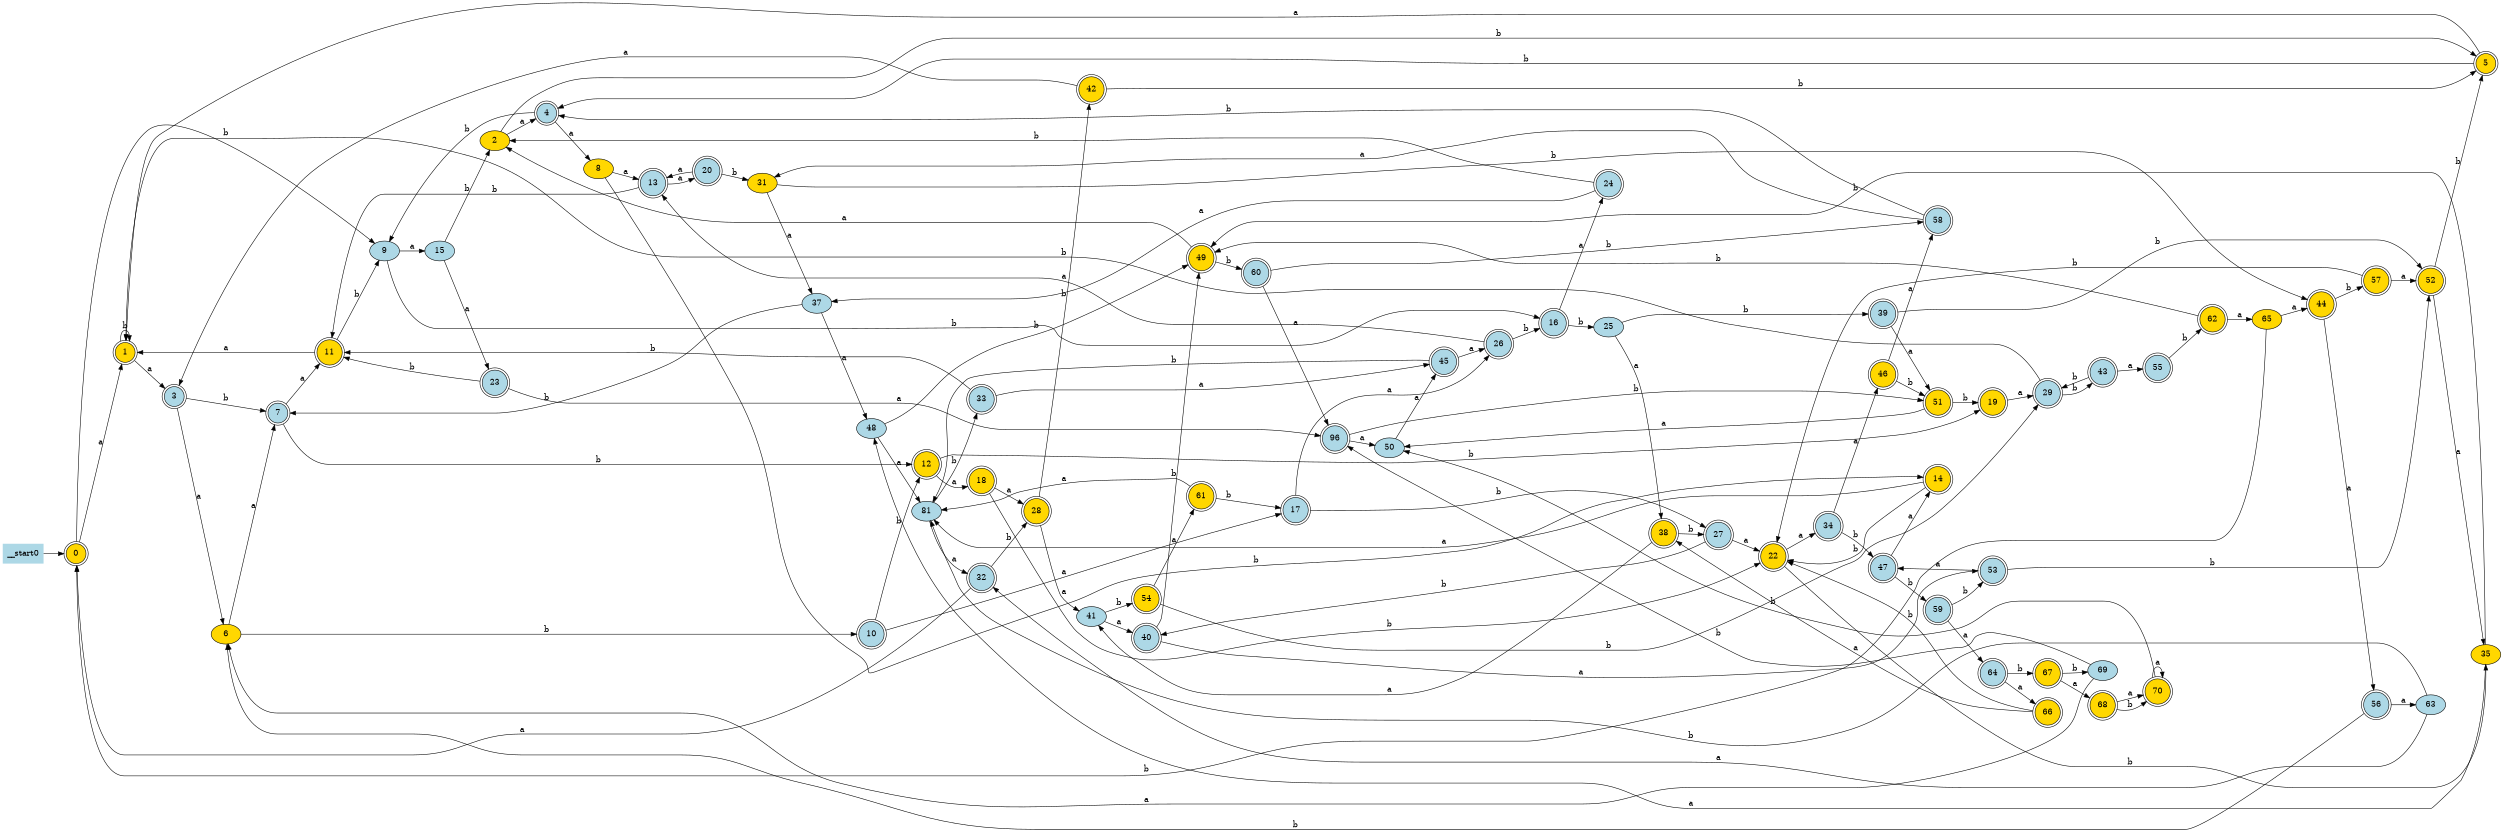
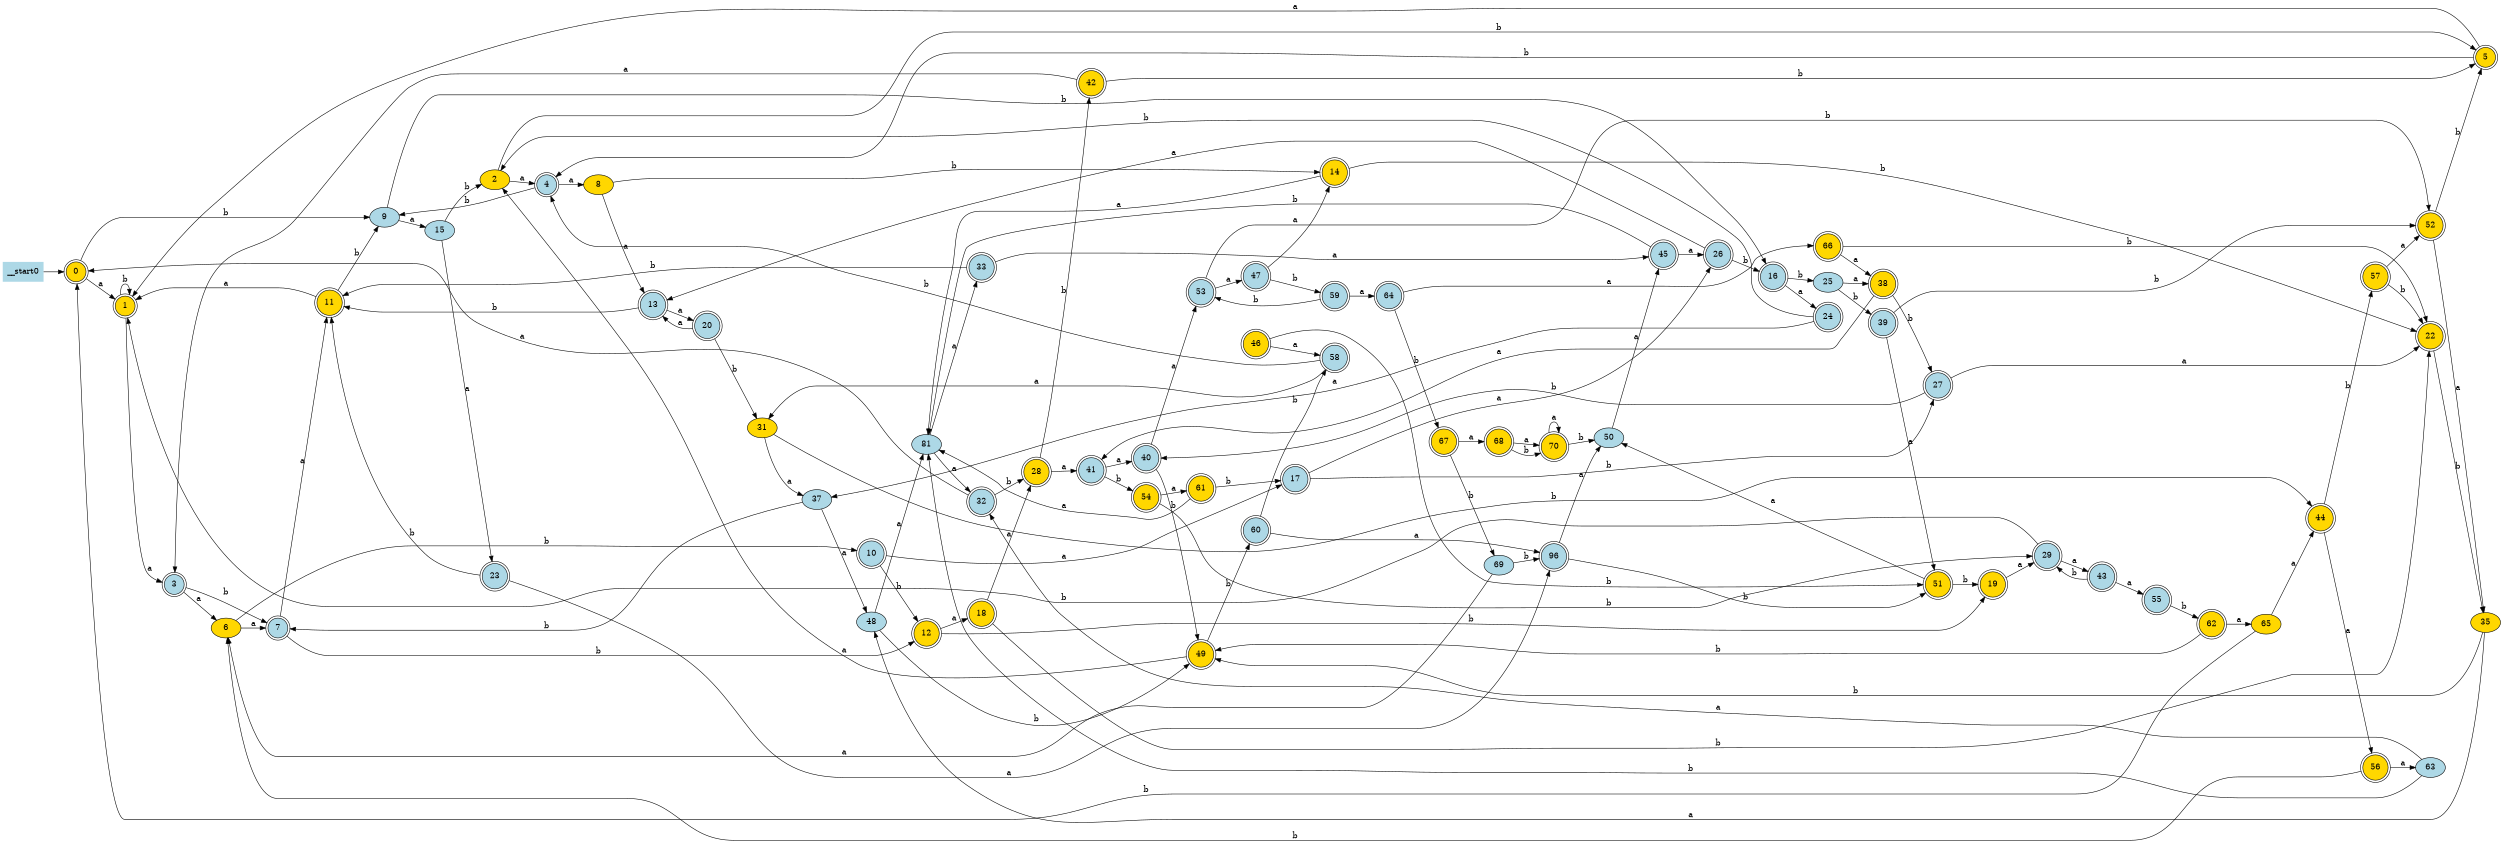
  digraph {
    rankdir=LR
    node [fillcolor=lightblue shape=doublecircle style=filled]
    __start0 [shape=none]
    0 [fillcolor=gold]
    1 [fillcolor=gold]
    9 [shape=""]
    3
    2 [fillcolor=gold shape=""]
    4
    5 [fillcolor=gold]
    6 [fillcolor=gold shape=""]
    7
    8 [fillcolor=gold shape=""]
    10
    11 [fillcolor=gold]
    12 [fillcolor=gold]
    13
    14 [fillcolor=gold]
    15 [shape=""]
    16
    17
    18 [fillcolor=gold]
    19 [fillcolor=gold]
    20
    n23 [label=81 shape=""]
    22 [fillcolor=gold]
    23
    24
    25 [shape=""]
    26
    27
    28 [fillcolor=gold]
    29
    31 [fillcolor=gold shape=""]
    32
    33
-   34
    35 [fillcolor=gold shape=""]
    n37 [label=96]
    37 [shape=""]
    38 [fillcolor=gold]
    39
    40
-   41 [shape=ellipse]
+   41
    42 [fillcolor=gold]
    43
    44 [fillcolor=gold]
    45
    46 [fillcolor=gold]
    47
    48 [shape=""]
    49 [fillcolor=gold]
    50 [shape=""]
    51 [fillcolor=gold]
    52 [fillcolor=gold]
    53
    54 [fillcolor=gold]
    55
-   56
+   56 [fillcolor=gold]
    57 [fillcolor=gold]
    58
    59
    60
    61 [fillcolor=gold]
    62 [fillcolor=gold]
    63 [shape=""]
    64
    65 [fillcolor=gold shape=""]
    66 [fillcolor=gold]
    67 [fillcolor=gold]
    68 [fillcolor=gold]
    69 [shape=""]
    70 [fillcolor=gold]
    __start0 -> 0
    0 -> 1 [label=a]
    0 -> 9 [label=b]
    1 -> 1 [label=b]
    1 -> 3 [label=a]
    9 -> 15 [label=a]
    9 -> 16 [label=b]
    3 -> 6 [label=a]
    3 -> 7 [label=b]
    2 -> 4 [label=a]
    2 -> 5 [label=b]
    4 -> 9 [label=b]
    4 -> 8 [label=a]
    5 -> 1 [label=a]
    5 -> 4 [label=b]
    6 -> 7 [label=a]
    6 -> 10 [label=b]
    7 -> 11 [label=a]
    7 -> 12 [label=b]
    8 -> 13 [label=a]
    8 -> 14 [label=b]
    10 -> 12 [label=b]
    10 -> 17 [label=a]
    11 -> 1 [label=a]
    11 -> 9 [label=b]
    12 -> 18 [label=a]
    12 -> 19 [label=b]
    13 -> 11 [label=b]
    13 -> 20 [label=a]
    14 -> n23 [label=a]
    14 -> 22 [label=b]
    15 -> 2 [label=b]
    15 -> 23 [label=a]
    16 -> 24 [label=a]
    16 -> 25 [label=b]
    17 -> 26 [label=a]
    17 -> 27 [label=b]
    18 -> 22 [label=b]
    18 -> 28 [label=a]
    19 -> 29 [label=a]
    20 -> 13 [label=a]
    20 -> 31 [label=b]
    n23 -> 32 [label=a]
-   n23 -> 33 [label=b]
-   22 -> 34 [label=a]
+   n23 -> 33 [label=a]
    22 -> 35 [label=b]
    23 -> 11 [label=b]
    23 -> n37 [label=a]
    24 -> 2 [label=b]
    24 -> 37 [label=a]
    25 -> 38 [label=a]
    25 -> 39 [label=b]
    26 -> 13 [label=a]
    26 -> 16 [label=b]
    27 -> 22 [label=a]
    27 -> 40 [label=b]
    28 -> 41 [label=a]
    28 -> 42 [label=b]
    29 -> 1 [label=b]
-   29 -> 43 [label=b]
+   29 -> 43 [label=a]
    31 -> 37 [label=a]
    31 -> 44 [label=b]
    32 -> 0 [label=a]
    32 -> 28 [label=b]
    33 -> 11 [label=b]
    33 -> 45 [label=a]
-   34 -> 46 [label=a]
-   34 -> 47 [label=b]
    35 -> 48 [label=a]
    35 -> 49 [label=b]
    n37 -> 50 [label=a]
    n37 -> 51 [label=b]
    37 -> 7 [label=b]
    37 -> 48 [label=a]
    38 -> 27 [label=b]
    38 -> 41 [label=a]
    39 -> 51 [label=a]
    39 -> 52 [label=b]
    40 -> 49 [label=b]
    40 -> 53 [label=a]
    41 -> 40 [label=a]
    41 -> 54 [label=b]
    42 -> 3 [label=a]
    42 -> 5 [label=b]
    43 -> 29 [label=b]
    43 -> 55 [label=a]
    44 -> 56 [label=a]
    44 -> 57 [label=b]
    45 -> n23 [label=b]
    45 -> 26 [label=a]
    46 -> 51 [label=b]
    46 -> 58 [label=a]
    47 -> 14 [label=a]
    47 -> 59 [label=b]
    48 -> n23 [label=a]
    48 -> 49 [label=b]
    49 -> 2 [label=a]
    49 -> 60 [label=b]
    50 -> 45 [label=a]
    51 -> 19 [label=b]
    51 -> 50 [label=a]
    52 -> 5 [label=b]
    52 -> 35 [label=a]
    53 -> 47 [label=a]
    53 -> 52 [label=b]
    54 -> 29 [label=b]
    54 -> 61 [label=a]
    55 -> 62 [label=b]
    56 -> 6 [label=b]
    56 -> 63 [label=a]
    57 -> 22 [label=b]
    57 -> 52 [label=a]
    58 -> 4 [label=b]
    58 -> 31 [label=a]
    59 -> 53 [label=b]
    59 -> 64 [label=a]
    60 -> n37 [label=a]
    60 -> 58 [label=b]
    61 -> 17 [label=b]
    61 -> n23 [label=a]
    62 -> 49 [label=b]
    62 -> 65 [label=a]
    63 -> n23 [label=b]
    63 -> 32 [label=a]
    64 -> 66 [label=a]
    64 -> 67 [label=b]
    65 -> 0 [label=b]
    65 -> 44 [label=a]
    66 -> 22 [label=b]
    66 -> 38 [label=a]
    67 -> 68 [label=a]
    67 -> 69 [label=b]
    68 -> 70 [label=a]
    68 -> 70 [label=b]
    69 -> 6 [label=a]
    69 -> n37 [label=b]
    70 -> 50 [label=b]
    70 -> 70 [label=a]
  }
